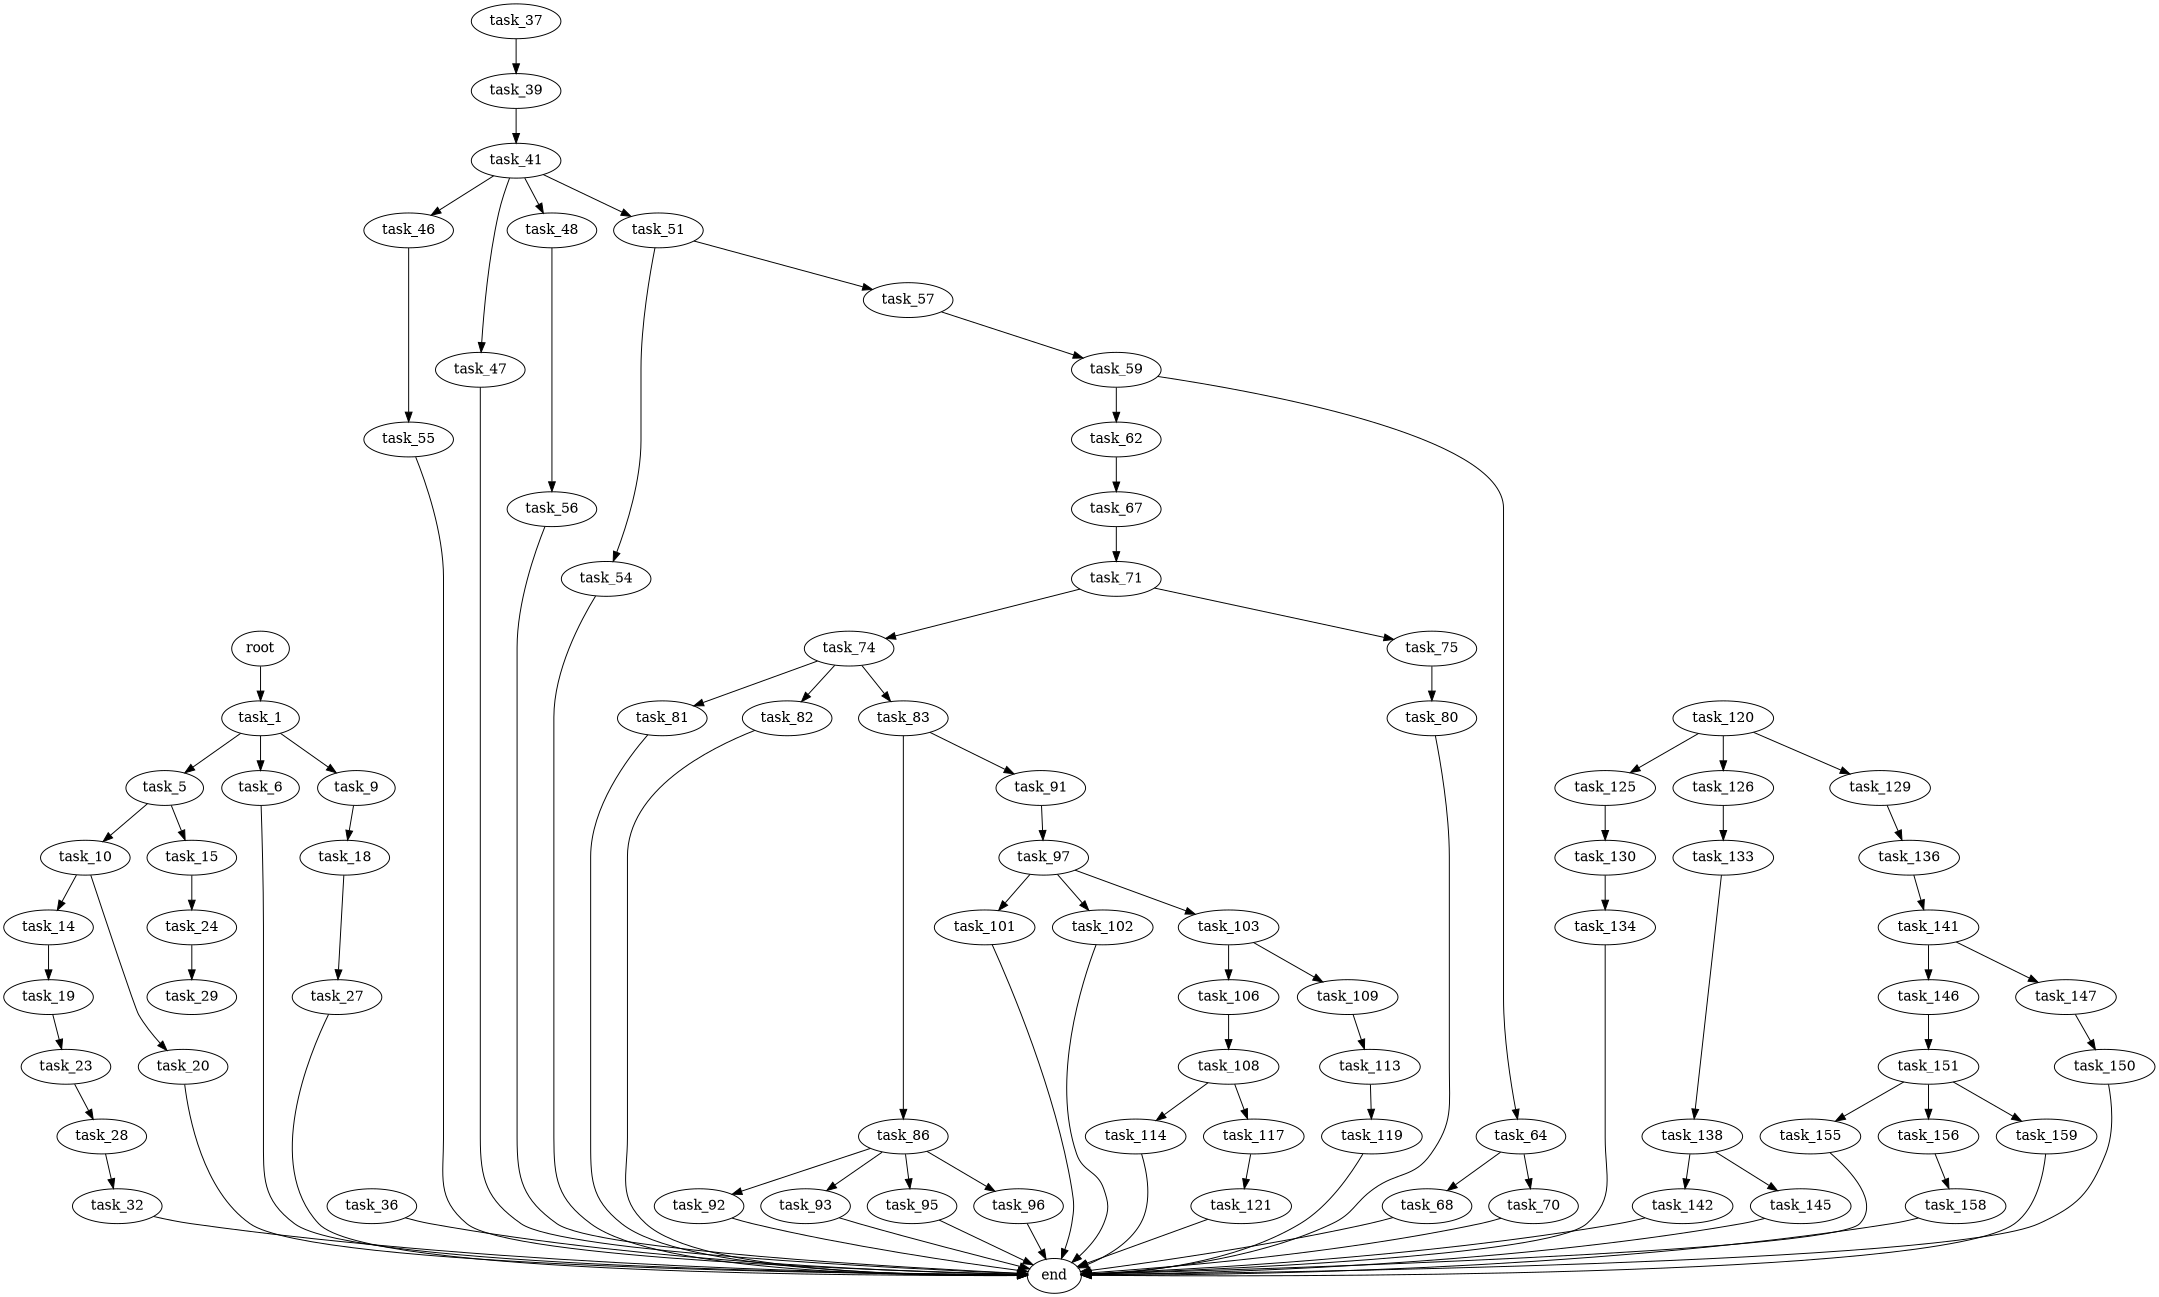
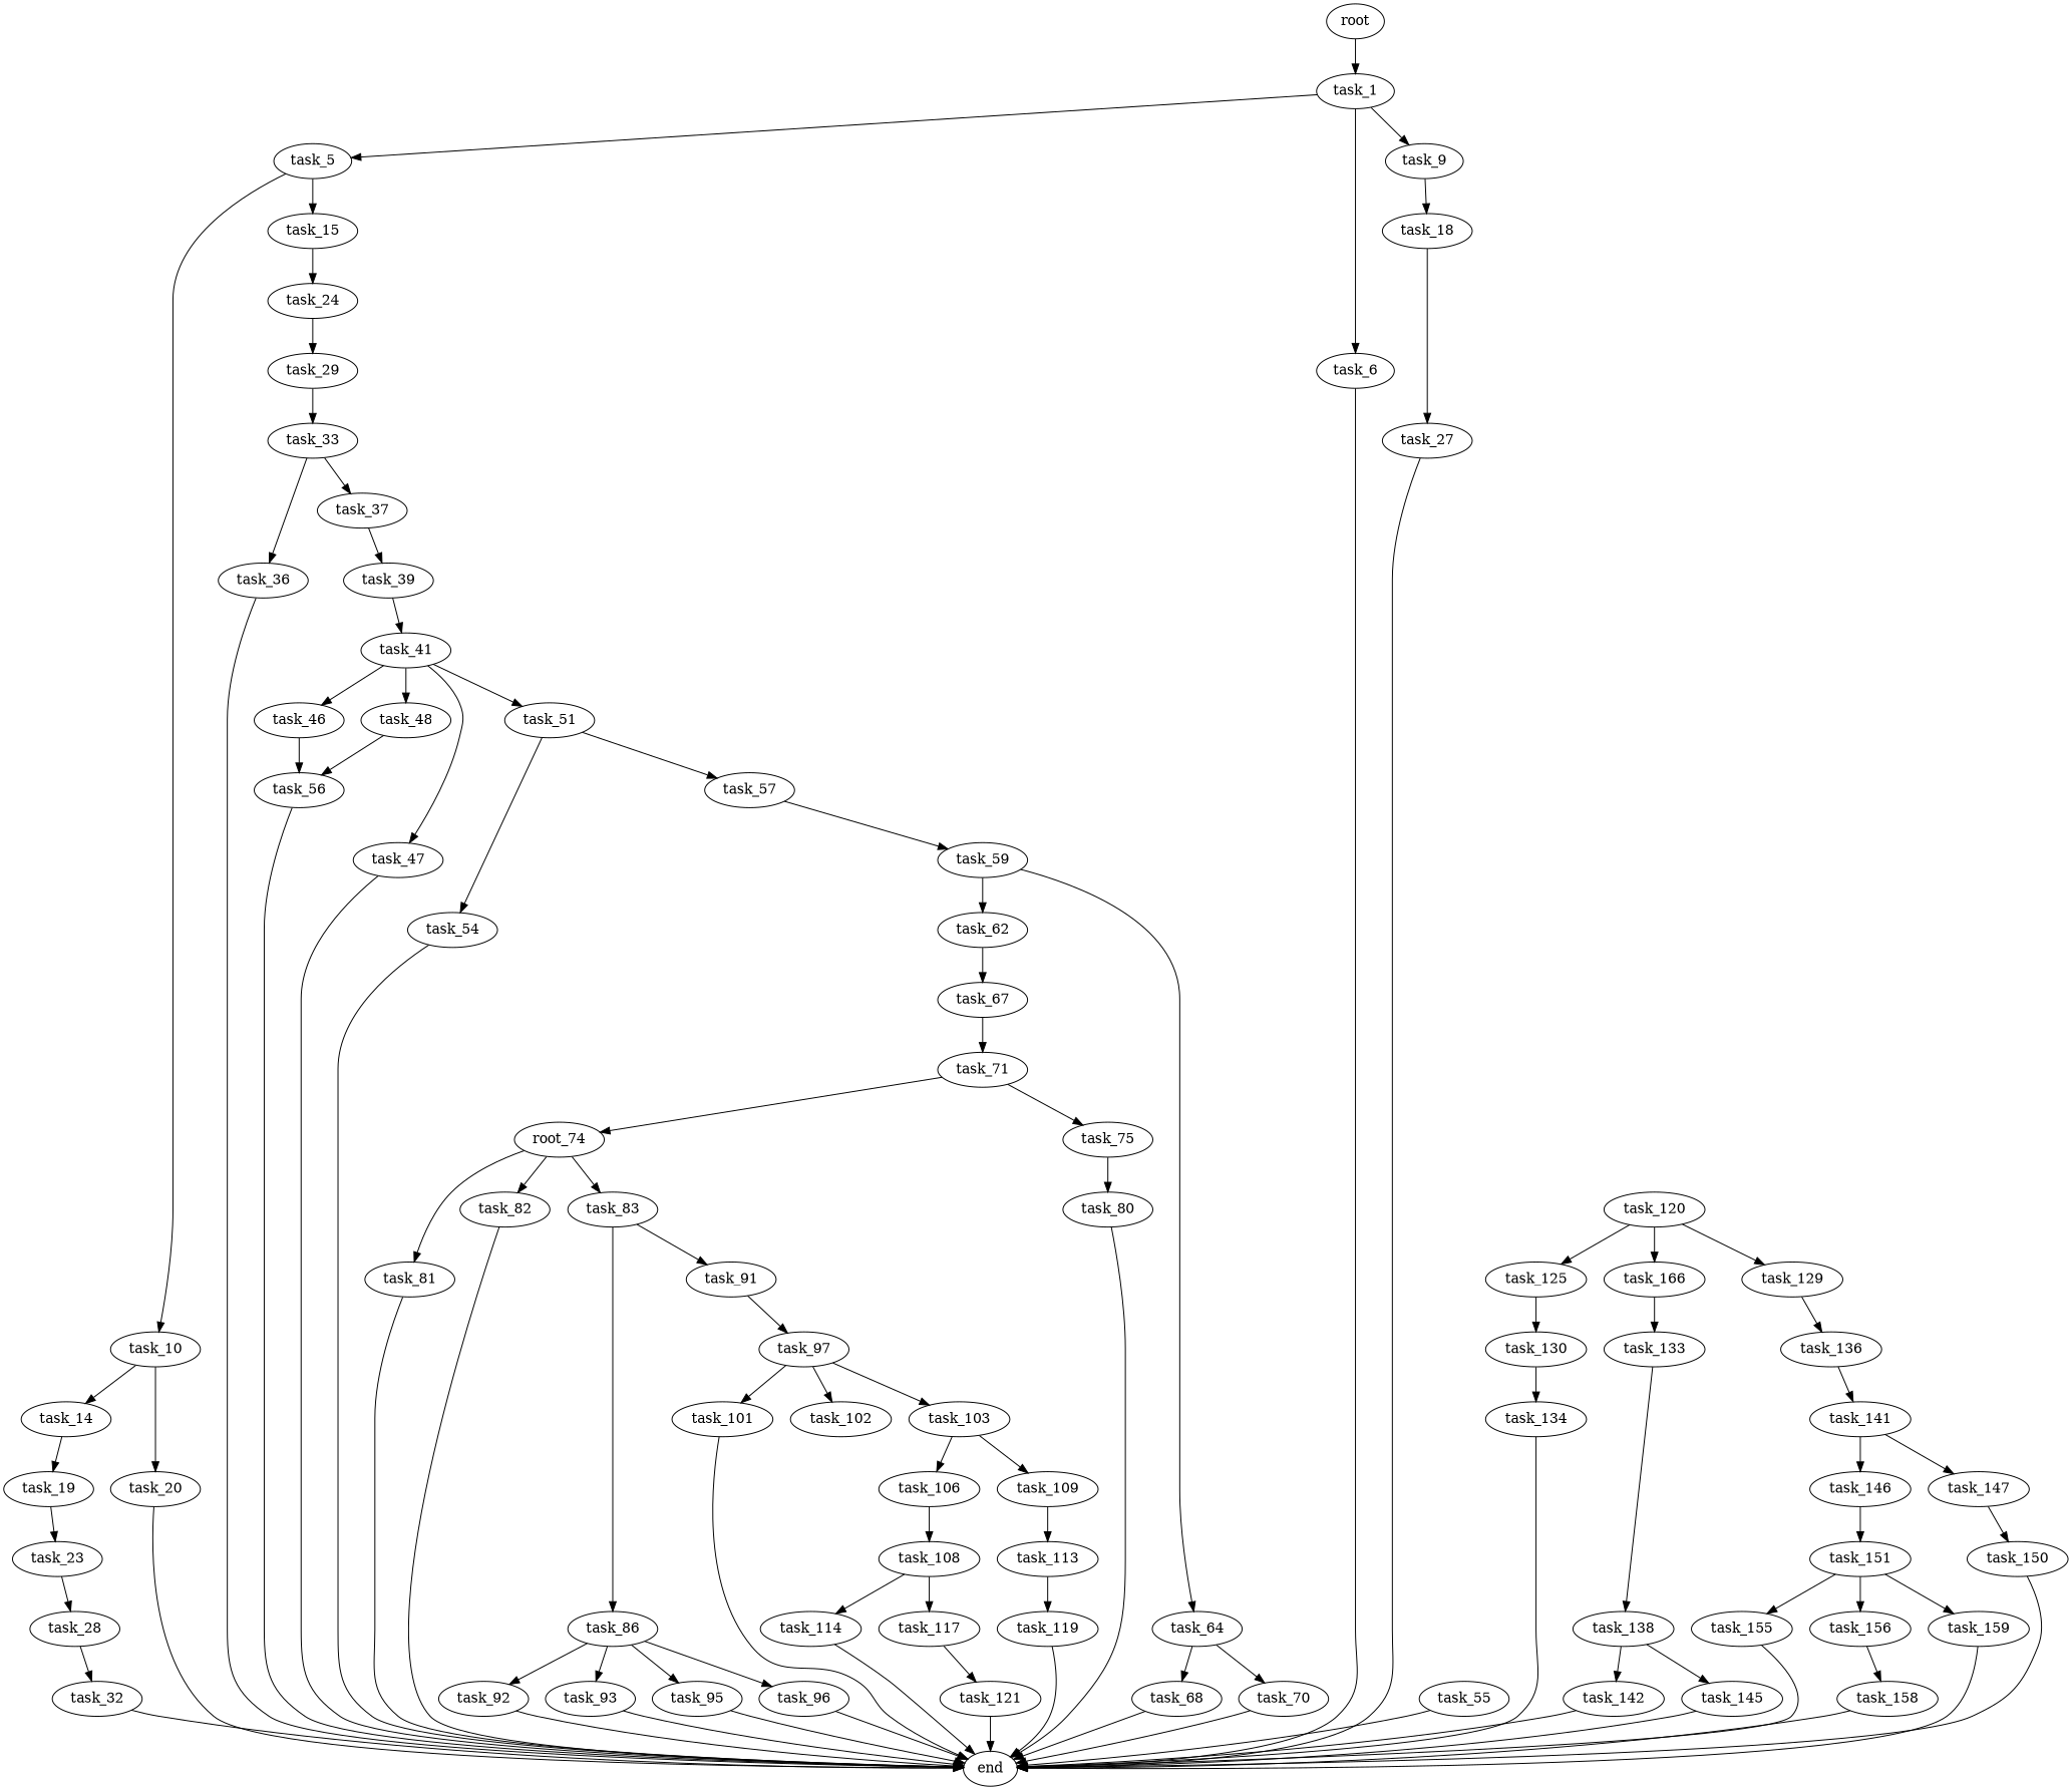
  digraph {
    root
    task_1
    task_5
    task_6
    task_9
    task_10
    task_15
    end
    task_18
    task_14
    task_20
    task_24
    task_27
    task_19
    task_23
    task_29
    task_28
    task_32
+   task_33
    task_36
    task_37
    task_39
    task_41
    task_46
    task_47
    task_48
    task_51
    task_55
    task_56
    task_54
    task_57
    task_59
    task_62
    task_64
    task_67
    task_68
    task_70
    task_71
-   task_74
+   task_74 [label=root_74]
    task_75
    task_81
    task_82
    task_83
    task_80
    task_86
    task_91
    task_92
    task_93
    task_95
    task_96
    task_97
    task_101
    task_102
    task_103
    task_106
    task_109
    task_108
    task_113
    task_114
    task_117
    task_121
    task_119
    task_120
    task_125
-   task_126
+   task_126 [label=task_166]
    task_129
    task_130
    task_133
    task_136
    task_134
    task_138
    task_141
    task_142
    task_145
    task_146
    task_147
    task_151
    task_150
    task_155
    task_156
    task_159
    task_158
    root -> task_1
    task_1 -> task_5
    task_1 -> task_6
    task_1 -> task_9
    task_5 -> task_10
    task_5 -> task_15
    task_6 -> end
    task_9 -> task_18
    task_10 -> task_14
    task_10 -> task_20
    task_15 -> task_24
    task_18 -> task_27
    task_14 -> task_19
    task_20 -> end
    task_24 -> task_29
    task_27 -> end
    task_19 -> task_23
    task_23 -> task_28
+   task_29 -> task_33
    task_28 -> task_32
    task_32 -> end
+   task_33 -> task_36
+   task_33 -> task_37
    task_36 -> end
    task_37 -> task_39
    task_39 -> task_41
    task_41 -> task_46
    task_41 -> task_47
    task_41 -> task_48
    task_41 -> task_51
-   task_46 -> task_55
+   task_46 -> task_56
    task_47 -> end
    task_48 -> task_56
    task_51 -> task_54
    task_51 -> task_57
    task_55 -> end
    task_56 -> end
    task_54 -> end
    task_57 -> task_59
    task_59 -> task_62
    task_59 -> task_64
    task_62 -> task_67
    task_64 -> task_68
    task_64 -> task_70
    task_67 -> task_71
    task_68 -> end
    task_70 -> end
    task_71 -> task_74
    task_71 -> task_75
    task_74 -> task_81
    task_74 -> task_82
    task_74 -> task_83
    task_75 -> task_80
    task_81 -> end
    task_82 -> end
    task_83 -> task_86
    task_83 -> task_91
    task_80 -> end
    task_86 -> task_92
    task_86 -> task_93
    task_86 -> task_95
    task_86 -> task_96
    task_91 -> task_97
    task_92 -> end
    task_93 -> end
    task_95 -> end
    task_96 -> end
    task_97 -> task_101
    task_97 -> task_102
    task_97 -> task_103
    task_101 -> end
-   task_102 -> end
    task_103 -> task_106
    task_103 -> task_109
    task_106 -> task_108
    task_109 -> task_113
    task_108 -> task_114
    task_108 -> task_117
    task_113 -> task_119
    task_114 -> end
    task_117 -> task_121
    task_121 -> end
    task_119 -> end
    task_120 -> task_125
    task_120 -> task_126
    task_120 -> task_129
    task_125 -> task_130
    task_126 -> task_133
    task_129 -> task_136
    task_130 -> task_134
    task_133 -> task_138
    task_136 -> task_141
    task_134 -> end
    task_138 -> task_142
    task_138 -> task_145
    task_141 -> task_146
    task_141 -> task_147
    task_142 -> end
    task_145 -> end
    task_146 -> task_151
    task_147 -> task_150
    task_151 -> task_155
    task_151 -> task_156
    task_151 -> task_159
    task_150 -> end
    task_155 -> end
    task_156 -> task_158
    task_159 -> end
    task_158 -> end
  }
